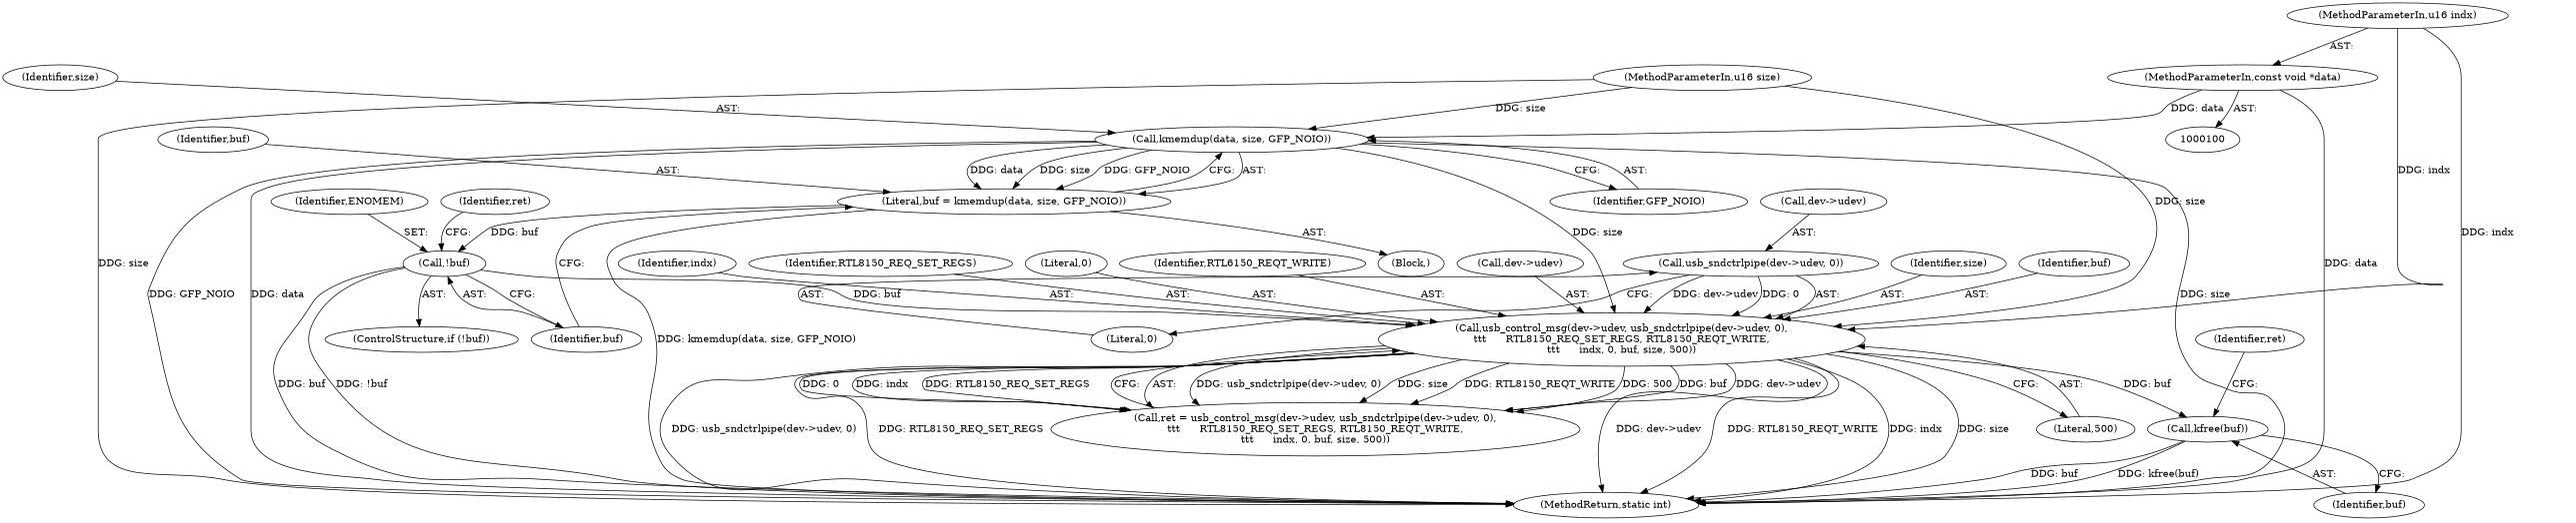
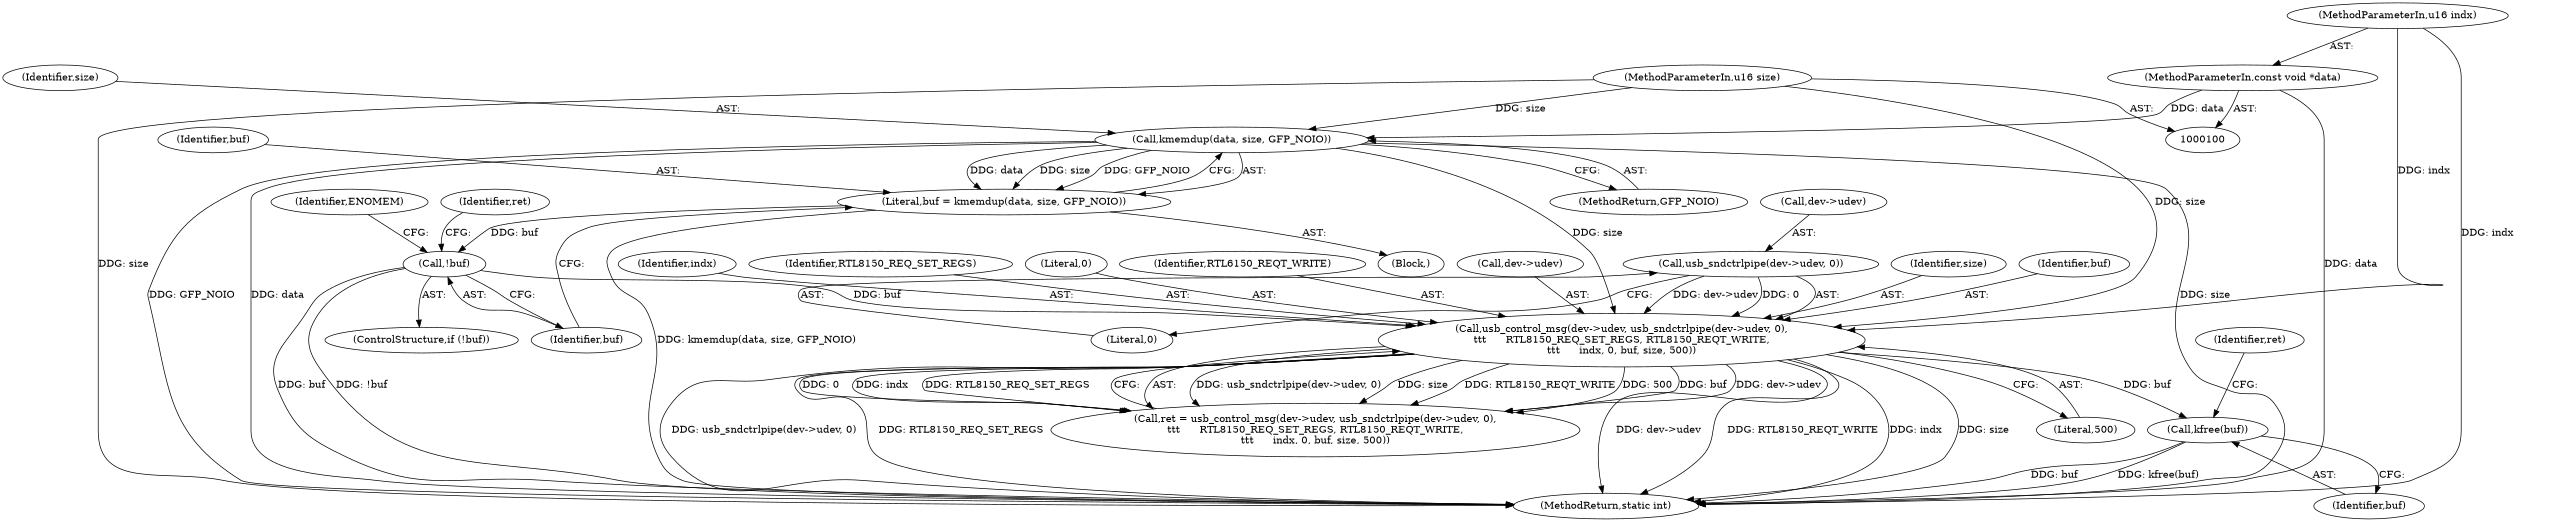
  digraph {
    n1 [label="(Call,kfree(buf))"]
    n2 [label="(Identifier,buf)"]
    n3 [label="(MethodReturn,static int)"]
    n4 [label="(Block,)"]
    n5 [label="(Call,usb_control_msg(dev->udev, usb_sndctrlpipe(dev->udev, 0),\n\t\t\t      RTL8150_REQ_SET_REGS, RTL8150_REQT_WRITE,\n\t\t\t      indx, 0, buf, size, 500))"]
    n6 [label="(Literal,500)"]
    n7 [label="(Call,ret = usb_control_msg(dev->udev, usb_sndctrlpipe(dev->udev, 0),\n\t\t\t      RTL8150_REQ_SET_REGS, RTL8150_REQT_WRITE,\n\t\t\t      indx, 0, buf, size, 500))"]
    n8 [label="(Call,usb_sndctrlpipe(dev->udev, 0))"]
    n9 [label="(Literal,0)"]
    n10 [label="(MethodParameterIn,u16 indx)"]
    n11 [label="(MethodParameterIn,const void *data)"]
    n12 [label="(Call,!buf)"]
    n13 [label="(Identifier,buf)"]
    n14 [label="(ControlStructure,if (!buf))"]
    n15 [label="(Literal,buf = kmemdup(data, size, GFP_NOIO))"]
    n16 [label="(Call,kmemdup(data, size, GFP_NOIO))"]
-   n17 [label="(Identifier,GFP_NOIO)"]
+   n17 [label="(MethodReturn,GFP_NOIO)"]
    1000100
    n19 [label="(MethodParameterIn,u16 size)"]
    n20 [label="(Identifier,ret)"]
    n21 [label="(Identifier,ret)"]
    n22 [label="(Identifier,buf)"]
    n23 [label="(Identifier,ENOMEM)"]
    n24 [label="(Identifier,size)"]
    n25 [label="(Identifier,buf)"]
    n26 [label="(Identifier,indx)"]
    n27 [label="(Identifier,RTL8150_REQ_SET_REGS)"]
    n28 [label="(Call,dev->udev)"]
    n29 [label="(Identifier,size)"]
    n30 [label="(Literal,0)"]
    n31 [label="(Identifier,RTL6150_REQT_WRITE)"]
    n32 [label="(Call,dev->udev)"]
    n1 -> n2 [label="CFG: "]
    n1 -> n3 [label="DDG: kfree(buf)"]
    n1 -> n3 [label="DDG: buf"]
    n2 -> n1 [label="AST: "]
    n5 -> n1 [label="DDG: buf"]
    n5 -> n3 [label="DDG: usb_sndctrlpipe(dev->udev, 0)"]
    n5 -> n3 [label="DDG: RTL8150_REQ_SET_REGS"]
    n5 -> n3 [label="DDG: dev->udev"]
    n5 -> n3 [label="DDG: RTL8150_REQT_WRITE"]
    n5 -> n3 [label="DDG: indx"]
    n5 -> n3 [label="DDG: size"]
    n5 -> n6 [label="CFG: "]
    n5 -> n7 [label="AST: "]
    n5 -> n7 [label="DDG: usb_sndctrlpipe(dev->udev, 0)"]
    n5 -> n7 [label="DDG: size"]
    n5 -> n7 [label="DDG: RTL8150_REQT_WRITE"]
    n5 -> n7 [label="DDG: 500"]
    n5 -> n7 [label="DDG: buf"]
    n5 -> n7 [label="DDG: dev->udev"]
    n5 -> n7 [label="DDG: 0"]
    n5 -> n7 [label="DDG: indx"]
    n5 -> n7 [label="DDG: RTL8150_REQ_SET_REGS"]
    n6 -> n5 [label="AST: "]
    n7 -> n5 [label="CFG: "]
    n8 -> n5 [label="AST: "]
    n8 -> n5 [label="DDG: dev->udev"]
    n8 -> n5 [label="DDG: 0"]
    n8 -> n9 [label="CFG: "]
    n9 -> n8 [label="AST: "]
    n10 -> n3 [label="DDG: indx"]
    n10 -> n5 [label="DDG: indx"]
    n10 -> n11 [label="AST: "]
    n11 -> n3 [label="DDG: data"]
    n11 -> n16 [label="DDG: data"]
    n11 -> 1000100 [label="AST: "]
    n12 -> n3 [label="DDG: !buf"]
    n12 -> n3 [label="DDG: buf"]
    n12 -> n5 [label="DDG: buf"]
    n12 -> n13 [label="CFG: "]
    n12 -> n14 [label="AST: "]
    n13 -> n12 [label="AST: "]
    n13 -> n15 [label="CFG: "]
    n15 -> n3 [label="DDG: kmemdup(data, size, GFP_NOIO)"]
    n15 -> n4 [label="AST: "]
    n15 -> n12 [label="DDG: buf"]
    n15 -> n16 [label="CFG: "]
    n16 -> n3 [label="DDG: size"]
    n16 -> n3 [label="DDG: GFP_NOIO"]
    n16 -> n3 [label="DDG: data"]
    n16 -> n5 [label="DDG: size"]
    n16 -> n15 [label="AST: "]
    n16 -> n15 [label="DDG: data"]
    n16 -> n15 [label="DDG: size"]
    n16 -> n15 [label="DDG: GFP_NOIO"]
    n16 -> n17 [label="CFG: "]
    n17 -> n16 [label="AST: "]
    n19 -> n3 [label="DDG: size"]
    n19 -> n5 [label="DDG: size"]
    n19 -> n16 [label="DDG: size"]
+   n19 -> 1000100 [label="AST: "]
    n20 -> n12 [label="CFG: "]
    n21 -> n1 [label="CFG: "]
    n22 -> n15 [label="AST: "]
-   n23 -> n12 [label="SET: "]
+   n23 -> n12 [label="CFG: "]
    n24 -> n5 [label="AST: "]
    n25 -> n5 [label="AST: "]
    n26 -> n5 [label="AST: "]
    n27 -> n5 [label="AST: "]
    n28 -> n8 [label="AST: "]
    n29 -> n16 [label="AST: "]
    n30 -> n5 [label="AST: "]
    n31 -> n5 [label="AST: "]
    n32 -> n5 [label="AST: "]
  }
